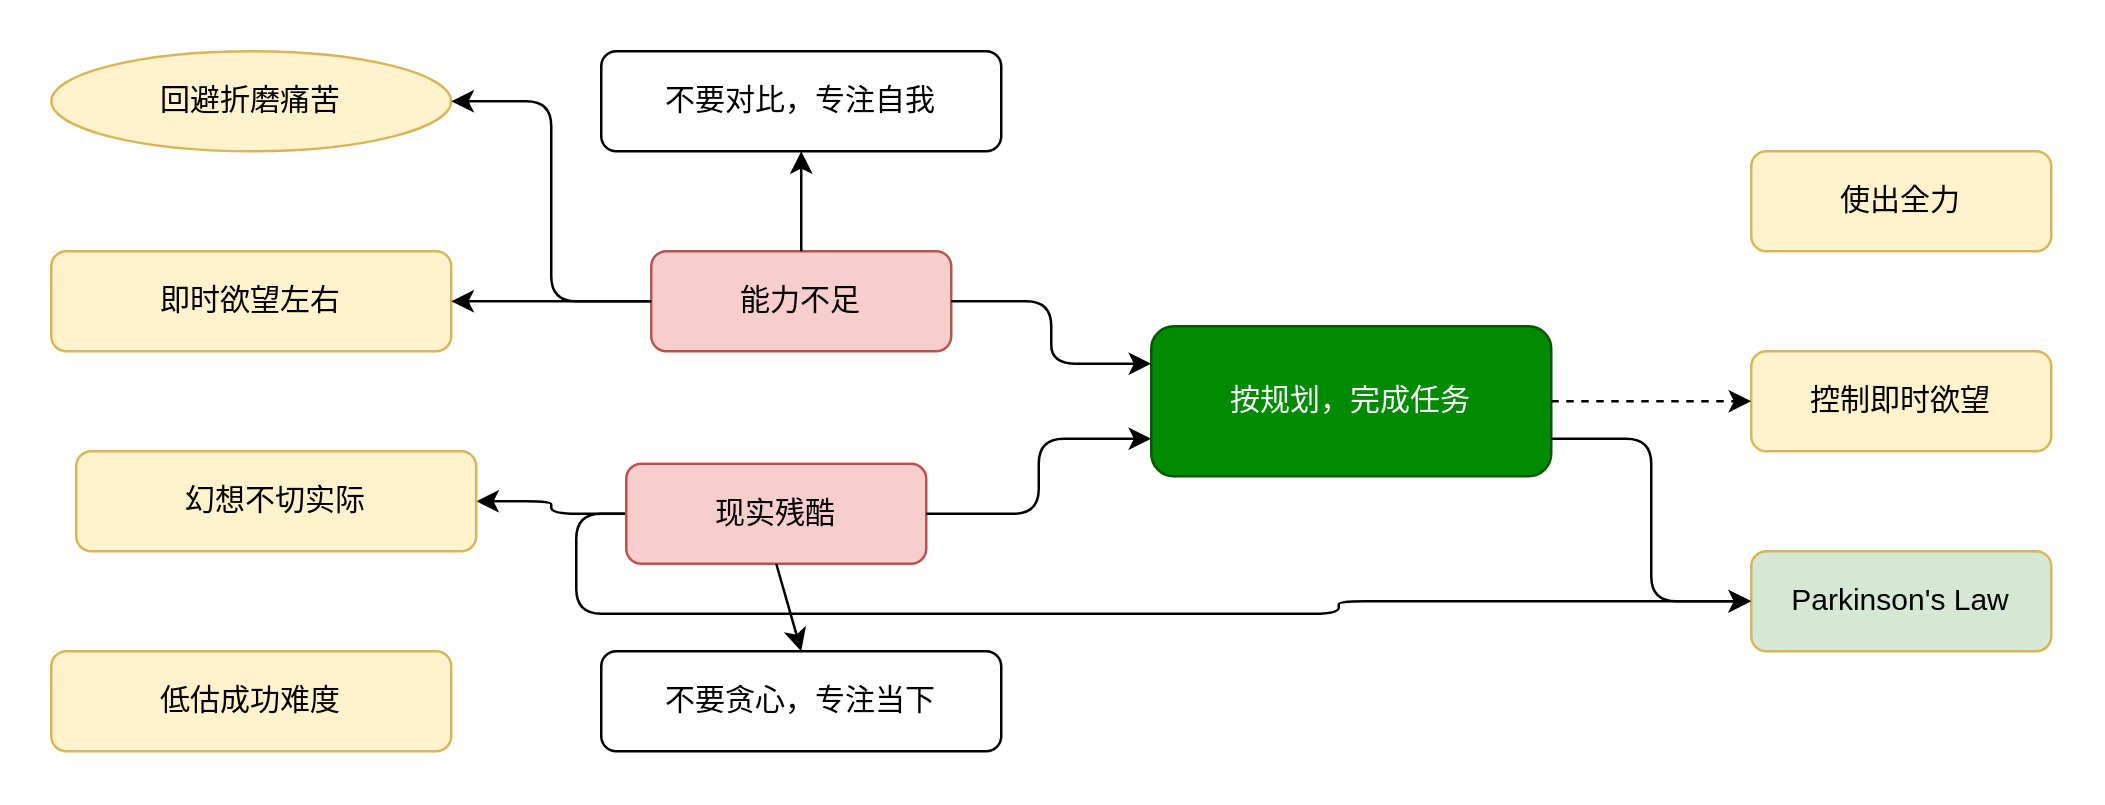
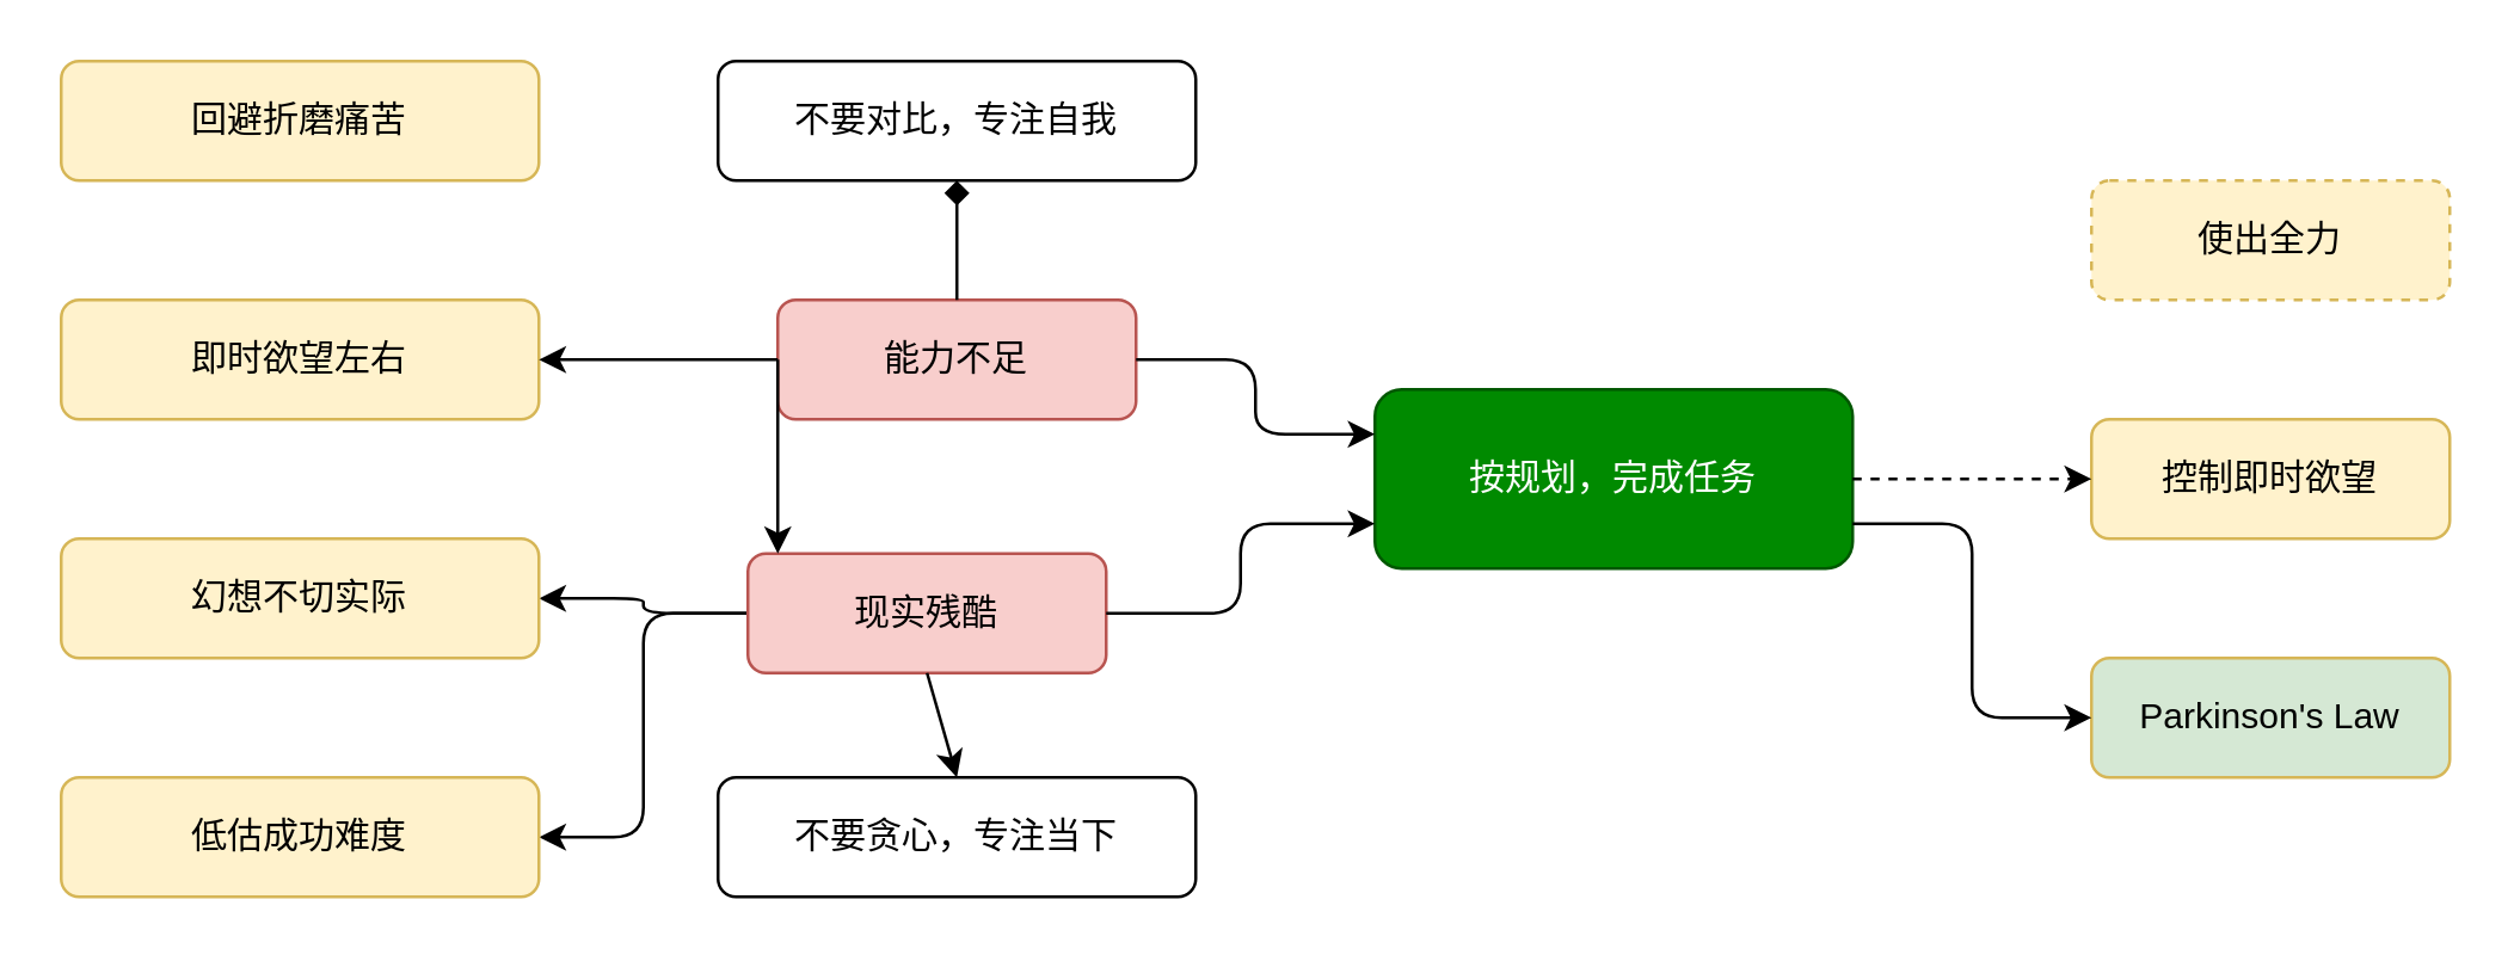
  <mxCell id="0" />
  <mxCell id="1" parent="0" />
  <mxCell id="2" value="能力不足" style="rounded=1;whiteSpace=wrap;html=1;fillColor=#f8cecc;strokeColor=#b85450;" parent="1" vertex="1"><mxGeometry x="260" y="100" width="120" height="40" as="geometry" /></mxCell>
  <mxCell id="3" style="edgeStyle=orthogonalEdgeStyle;rounded=1;orthogonalLoop=1;jettySize=auto;html=1;exitX=0;exitY=0.5;exitDx=0;exitDy=0;" edge="1" parent="1" source="5" target="22"><mxGeometry relative="1" as="geometry" /></mxCell>
- <mxCell id="4" style="edgeStyle=orthogonalEdgeStyle;rounded=1;orthogonalLoop=1;jettySize=auto;html=1;exitX=0;exitY=0.5;exitDx=0;exitDy=0;" edge="1" parent="1" source="5" target="8"><mxGeometry relative="1" as="geometry" /></mxCell>
+ <mxCell id="4" style="edgeStyle=orthogonalEdgeStyle;rounded=1;orthogonalLoop=1;jettySize=auto;html=1;exitX=0;exitY=0.5;exitDx=0;exitDy=0;entryX=1;entryY=0.5;entryDx=0;entryDy=0;" edge="1" parent="1" source="5" target="23"><mxGeometry relative="1" as="geometry" /></mxCell>
  <mxCell id="5" value="现实残酷" style="rounded=1;whiteSpace=wrap;html=1;fillColor=#f8cecc;strokeColor=#b85450;" parent="1" vertex="1"><mxGeometry x="250" y="185" width="120" height="40" as="geometry" /></mxCell>
- <mxCell id="6" value="使出全力" style="rounded=1;whiteSpace=wrap;html=1;fillColor=#fff2cc;strokeColor=#d6b656;" parent="1" vertex="1"><mxGeometry x="700" y="60" width="120" height="40" as="geometry" /></mxCell>
+ <mxCell id="6" value="使出全力" style="rounded=1;whiteSpace=wrap;html=1;fillColor=#fff2cc;strokeColor=#d6b656;dashed=1;" parent="1" vertex="1"><mxGeometry x="700" y="60" width="120" height="40" as="geometry" /></mxCell>
  <mxCell id="7" value="按规划，完成任务" style="rounded=1;whiteSpace=wrap;html=1;fillColor=#008a00;fontColor=#ffffff;strokeColor=#005700;" parent="1" vertex="1"><mxGeometry x="460" y="130" width="160" height="60" as="geometry" /></mxCell>
  <mxCell id="8" value="Parkinson's Law" style="rounded=1;whiteSpace=wrap;html=1;fillColor=#d5e8d4;strokeColor=#d6b656;" parent="1" vertex="1"><mxGeometry x="700" y="220" width="120" height="40" as="geometry" /></mxCell>
  <mxCell id="9" value="" style="edgeStyle=elbowEdgeStyle;elbow=horizontal;endArrow=classic;html=1;rounded=1;exitX=1;exitY=0.5;exitDx=0;exitDy=0;entryX=0;entryY=0.25;entryDx=0;entryDy=0;" parent="1" source="2" target="7" edge="1"><mxGeometry width="50" height="50" relative="1" as="geometry"><mxPoint x="520" y="260" as="sourcePoint" /><mxPoint x="570" y="210" as="targetPoint" /></mxGeometry></mxCell>
  <mxCell id="10" value="" style="edgeStyle=elbowEdgeStyle;elbow=horizontal;endArrow=classic;html=1;rounded=1;exitX=1;exitY=0.5;exitDx=0;exitDy=0;entryX=0;entryY=0.75;entryDx=0;entryDy=0;" parent="1" source="5" target="7" edge="1"><mxGeometry width="50" height="50" relative="1" as="geometry"><mxPoint x="390" y="130" as="sourcePoint" /><mxPoint x="470" y="160" as="targetPoint" /></mxGeometry></mxCell>
  <mxCell id="11" value="" style="edgeStyle=elbowEdgeStyle;elbow=horizontal;endArrow=classic;html=1;rounded=1;exitX=1;exitY=0.75;exitDx=0;exitDy=0;entryX=0;entryY=0.5;entryDx=0;entryDy=0;" parent="1" source="7" target="8" edge="1"><mxGeometry width="50" height="50" relative="1" as="geometry"><mxPoint x="630" y="160" as="sourcePoint" /><mxPoint x="710" y="130" as="targetPoint" /></mxGeometry></mxCell>
  <mxCell id="12" value="控制即时欲望" style="rounded=1;whiteSpace=wrap;html=1;fillColor=#fff2cc;strokeColor=#d6b656;" parent="1" vertex="1"><mxGeometry x="700" y="140" width="120" height="40" as="geometry" /></mxCell>
  <mxCell id="13" value="" style="endArrow=classic;html=1;rounded=1;entryX=0;entryY=0.5;entryDx=0;entryDy=0;exitX=1;exitY=0.5;exitDx=0;exitDy=0;dashed=1;" parent="1" source="7" target="12" edge="1"><mxGeometry width="50" height="50" relative="1" as="geometry"><mxPoint x="560" y="270" as="sourcePoint" /><mxPoint x="610" y="220" as="targetPoint" /></mxGeometry></mxCell>
  <mxCell id="14" value="不要对比，专注自我" style="rounded=1;whiteSpace=wrap;html=1;" parent="1" vertex="1"><mxGeometry x="240" y="20" width="160" height="40" as="geometry" /></mxCell>
- <mxCell id="15" value="" style="endArrow=classic;html=1;rounded=1;entryX=0.5;entryY=1;entryDx=0;entryDy=0;exitX=0.5;exitY=0;exitDx=0;exitDy=0;" parent="1" source="2" target="14" edge="1"><mxGeometry width="50" height="50" relative="1" as="geometry"><mxPoint x="630" y="260" as="sourcePoint" /><mxPoint x="680" y="210" as="targetPoint" /></mxGeometry></mxCell>
+ <mxCell id="15" value="" style="endArrow=diamond;html=1;rounded=1;entryX=0.5;entryY=1;entryDx=0;entryDy=0;exitX=0.5;exitY=0;exitDx=0;exitDy=0;" parent="1" source="2" target="14" edge="1"><mxGeometry width="50" height="50" relative="1" as="geometry"><mxPoint x="630" y="260" as="sourcePoint" /><mxPoint x="680" y="210" as="targetPoint" /></mxGeometry></mxCell>
  <mxCell id="16" value="不要贪心，专注当下" style="rounded=1;whiteSpace=wrap;html=1;" parent="1" vertex="1"><mxGeometry x="240" y="260" width="160" height="40" as="geometry" /></mxCell>
  <mxCell id="17" value="" style="endArrow=classic;html=1;rounded=1;entryX=0.5;entryY=0;entryDx=0;entryDy=0;exitX=0.5;exitY=1;exitDx=0;exitDy=0;" parent="1" source="5" target="16" edge="1"><mxGeometry width="50" height="50" relative="1" as="geometry"><mxPoint x="330" y="110" as="sourcePoint" /><mxPoint x="330" y="70" as="targetPoint" /></mxGeometry></mxCell>
- <mxCell id="18" value="回避折磨痛苦" style="ellipse;whiteSpace=wrap;html=1;fillColor=#fff2cc;strokeColor=#d6b656;" vertex="1" parent="1"><mxGeometry x="20" y="20" width="160" height="40" as="geometry" /></mxCell>
+ <mxCell id="18" value="回避折磨痛苦" style="rounded=1;whiteSpace=wrap;html=1;fillColor=#fff2cc;strokeColor=#d6b656;" vertex="1" parent="1"><mxGeometry x="20" y="20" width="160" height="40" as="geometry" /></mxCell>
  <mxCell id="19" value="即时欲望左右" style="rounded=1;whiteSpace=wrap;html=1;fillColor=#fff2cc;strokeColor=#d6b656;" vertex="1" parent="1"><mxGeometry x="20" y="100" width="160" height="40" as="geometry" /></mxCell>
- <mxCell id="20" value="" style="edgeStyle=elbowEdgeStyle;elbow=horizontal;endArrow=classic;html=1;rounded=1;entryX=1;entryY=0.5;entryDx=0;entryDy=0;exitX=0;exitY=0.5;exitDx=0;exitDy=0;" edge="1" parent="1" source="2" target="18"><mxGeometry width="50" height="50" relative="1" as="geometry"><mxPoint x="260" y="200" as="sourcePoint" /><mxPoint x="310" y="150" as="targetPoint" /></mxGeometry></mxCell>
+ <mxCell id="20" value="" style="edgeStyle=elbowEdgeStyle;elbow=horizontal;endArrow=classic;html=1;rounded=1;exitX=0;exitY=0.5;exitDx=0;exitDy=0;" edge="1" parent="1" source="2" target="5"><mxGeometry width="50" height="50" relative="1" as="geometry"><mxPoint x="260" y="200" as="sourcePoint" /><mxPoint x="310" y="150" as="targetPoint" /></mxGeometry></mxCell>
  <mxCell id="21" value="" style="edgeStyle=elbowEdgeStyle;elbow=horizontal;endArrow=classic;html=1;rounded=1;entryX=1;entryY=0.5;entryDx=0;entryDy=0;exitX=0;exitY=0.5;exitDx=0;exitDy=0;" edge="1" parent="1" source="2" target="19"><mxGeometry width="50" height="50" relative="1" as="geometry"><mxPoint x="270" y="140" as="sourcePoint" /><mxPoint x="200" y="90" as="targetPoint" /></mxGeometry></mxCell>
- <mxCell id="22" value="幻想不切实际" style="rounded=1;whiteSpace=wrap;html=1;fillColor=#fff2cc;strokeColor=#d6b656;" vertex="1" parent="1"><mxGeometry x="30" y="180" width="160" height="40" as="geometry" /></mxCell>
+ <mxCell id="22" value="幻想不切实际" style="rounded=1;whiteSpace=wrap;html=1;fillColor=#fff2cc;strokeColor=#d6b656;" vertex="1" parent="1"><mxGeometry x="20" y="180" width="160" height="40" as="geometry" /></mxCell>
  <mxCell id="23" value="低估成功难度" style="rounded=1;whiteSpace=wrap;html=1;fillColor=#fff2cc;strokeColor=#d6b656;" vertex="1" parent="1"><mxGeometry x="20" y="260" width="160" height="40" as="geometry" /></mxCell>
